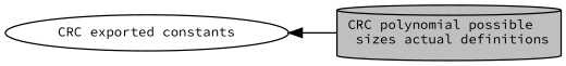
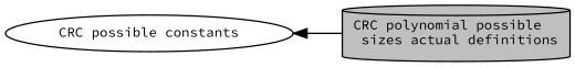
  digraph {
    rankdir=LR
    fontname="Source Code Pro"
    node [color=black fontname="Source Code Pro" fontsize=10 style=filled]
-   n1 [fillcolor=white height=0.2 label="CRC exported constants" shape=ellipse width=0.4]
+   n1 [fillcolor=white height=0.2 label="CRC possible constants" shape=ellipse width=0.4]
    n2 [fillcolor=grey75 fontcolor=black height=0.2 label="CRC polynomial possible\l sizes actual definitions" shape=cylinder width=0.4]
    n1 -> n2 [dir=back fontname="Source Code Pro" fontsize=10 labelfontname=Helvetica labelfontsize=10 shape=plaintext style=solid]
  }
